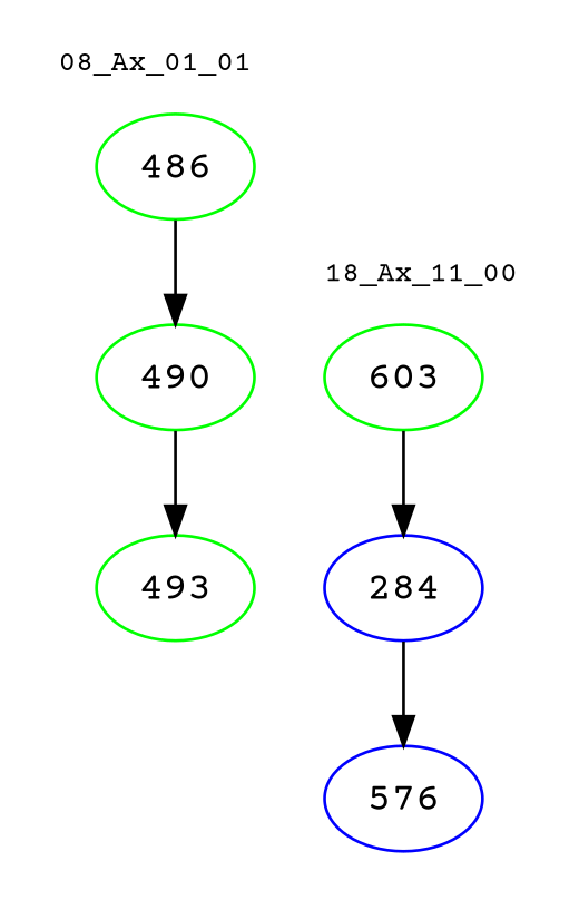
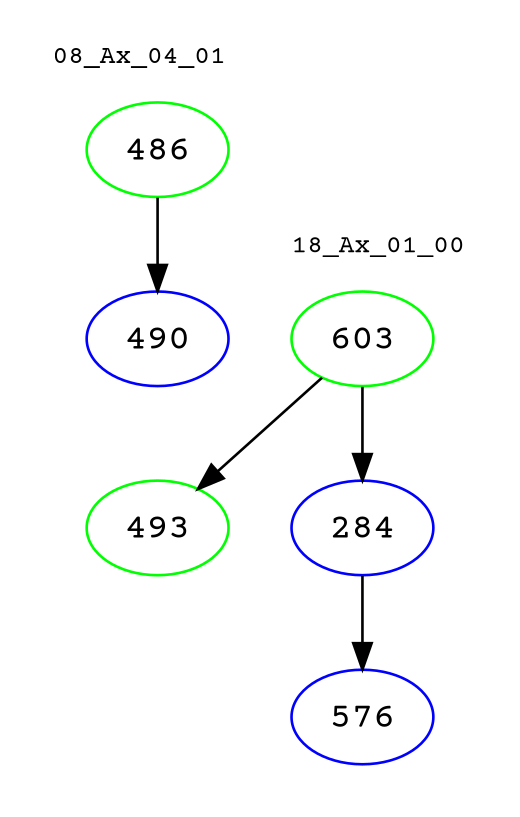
  digraph {
    fontname="Courier Prime"
    node [color=green fontname="Courier Prime"]
    edge [color=black fontname="Courier Prime"]
    n1 [label=486]
-   n2 [label=490]
+   n2 [color=blue label=490]
    n3 [label=493]
    n4 [label=603]
    n5 [color=blue label=284]
    n6 [color=blue label=576]
    subgraph cluster_1 {
      color=white
      fontsize=10
-     label="08_Ax_01_01"
+     label="08_Ax_04_01"
      n1
      n2
      n3
    }
    subgraph cluster_2 {
      color=white
      fontsize=10
-     label="18_Ax_11_00"
+     label="18_Ax_01_00"
      n4
      n5
      n6
    }
    n1 -> n2
-   n2 -> n3
+   n4 -> n3
    n4 -> n5
    n5 -> n6
  }
